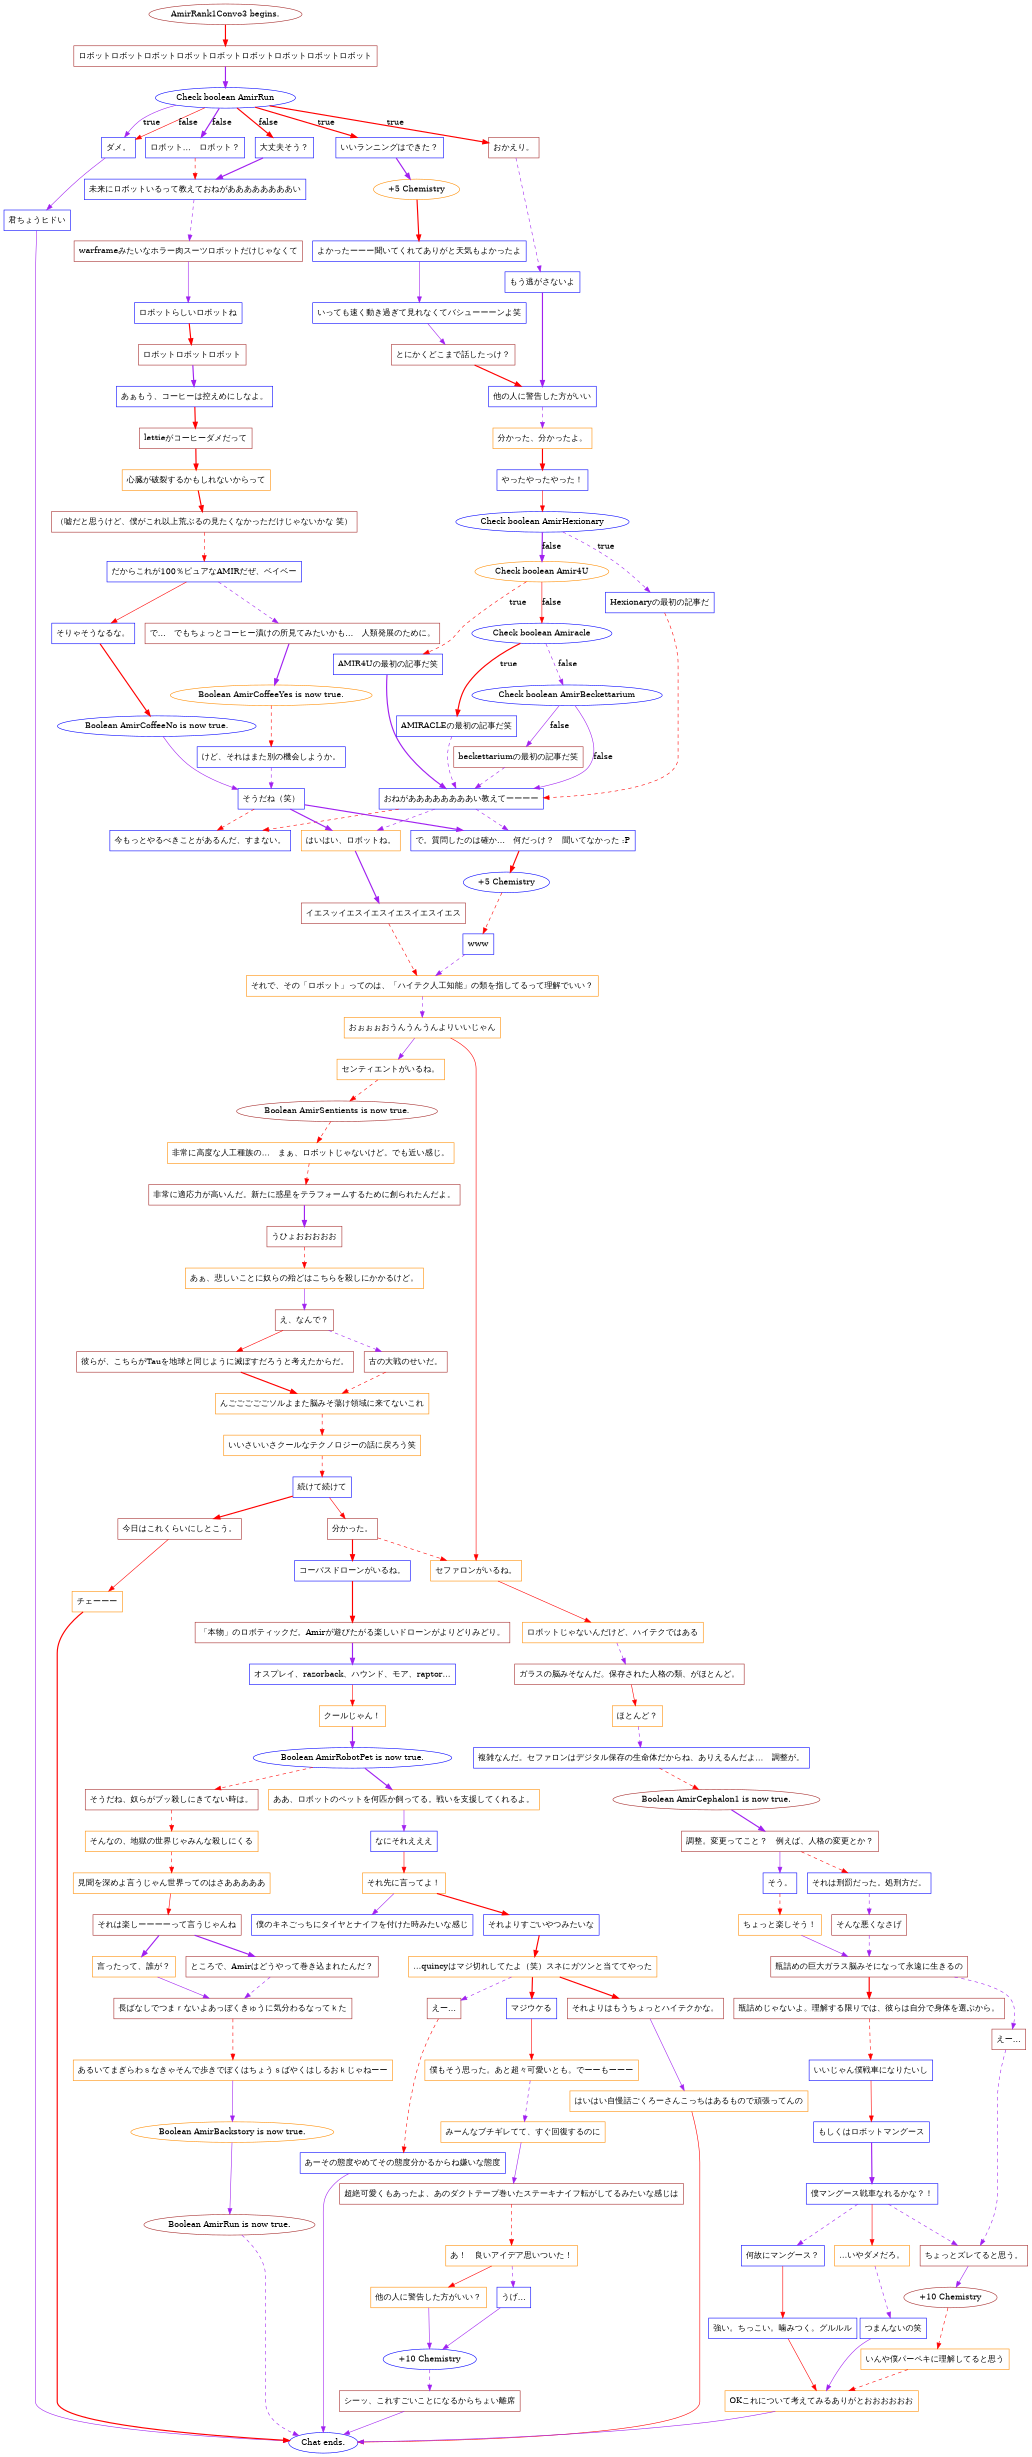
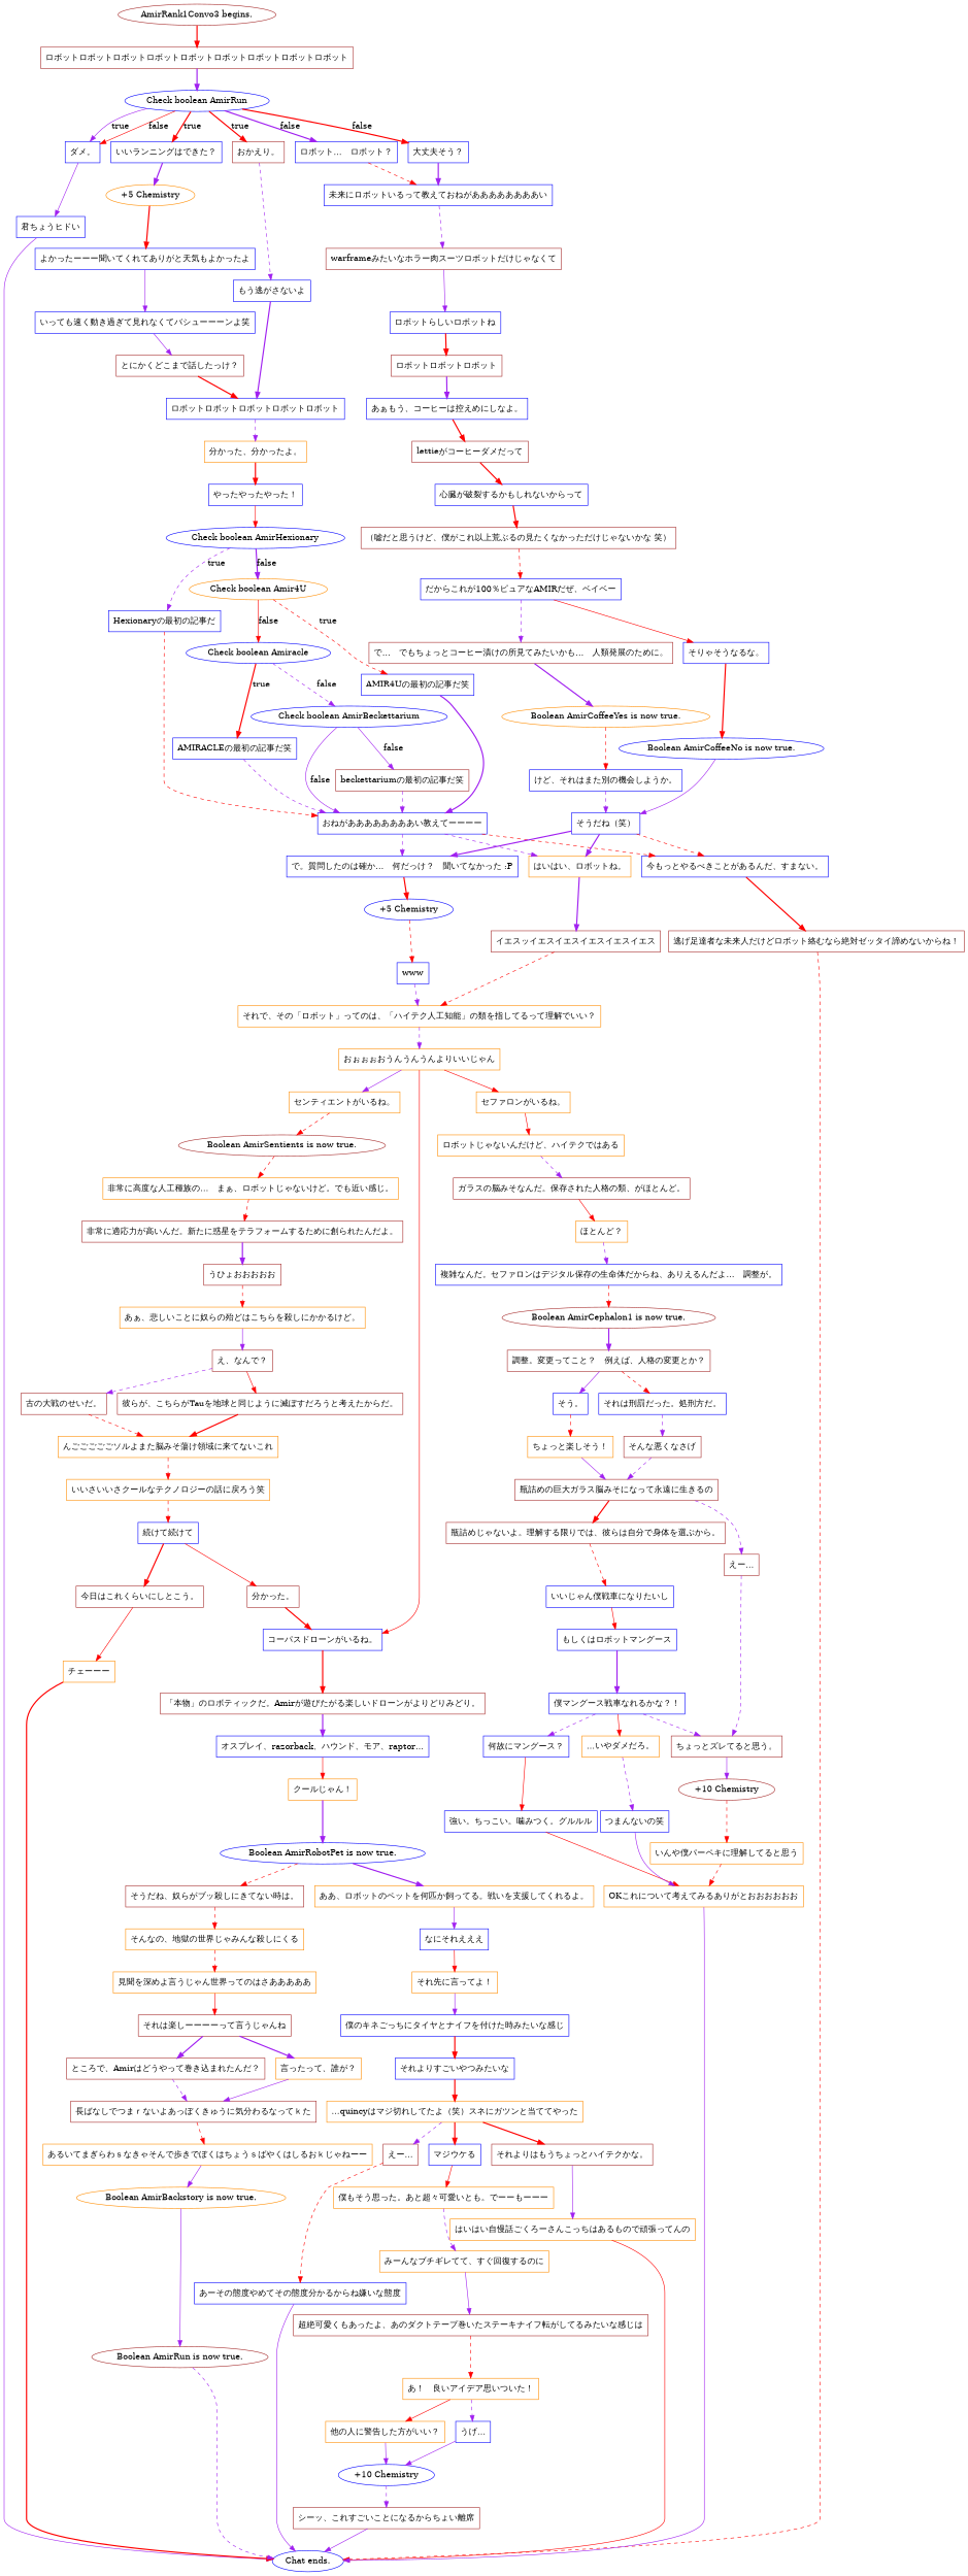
  digraph {
    node [color=blue shape=box]
    edge [color=red style=dashed]
    "AmirRank1Convo3 begins." [color=brown shape=""]
    n2 [color=brown label="ロボットロボットロボットロボットロボットロボットロボットロボットロボット"]
    n3 [label="Check boolean AmirRun" shape=""]
    n4 [label="いいランニングはできた？"]
    n5 [color=brown label="おかえり。"]
    n6 [label="ダメ。"]
    n7 [label="大丈夫そう？"]
    n8 [label="ロボット…　ロボット？"]
    n9 [color=darkorange label="+5 Chemistry" shape=""]
    n10 [label="もう逃がさないよ"]
    n11 [label="君ちょうヒドい"]
    n12 [label="未来にロボットいるって教えておねがああああああああい"]
    n13 [label="よかったーーー聞いてくれてありがと天気もよかったよ"]
-   n14 [label="他の人に警告した方がいい"]
+   n14 [label="ロボットロボットロボットロボットロボット"]
    "Chat ends." [shape=""]
    n16 [color=brown label="warframeみたいなホラー肉スーツロボットだけじゃなくて"]
    n17 [label="いっても速く動き過ぎて見れなくてバシューーーンよ笑"]
    n18 [color=darkorange label="分かった、分かったよ。"]
    n19 [label="ロボットらしいロボットね"]
    n20 [color=brown label="とにかくどこまで話したっけ？"]
    n21 [label="やったやったやった！"]
    n22 [color=brown label="ロボットロボットロボット"]
    n23 [label="Check boolean AmirHexionary" shape=""]
    n24 [label="あぁもう、コーヒーは控えめにしなよ。"]
    n25 [label="Hexionaryの最初の記事だ"]
    n26 [color=darkorange label="Check boolean Amir4U" shape=""]
    n27 [color=brown label="lettieがコーヒーダメだって"]
    n28 [label="おねがああああああああい教えてーーーー"]
    n29 [label="AMIR4Uの最初の記事だ笑"]
    n30 [label="Check boolean Amiracle" shape=""]
-   n31 [color=darkorange label="心臓が破裂するかもしれないからって"]
+   n31 [label="心臓が破裂するかもしれないからって"]
    n32 [label="で。質問したのは確か…　何だっけ？　聞いてなかった :P"]
    n33 [color=darkorange label="はいはい、ロボットね。"]
    n34 [label="今もっとやるべきことがあるんだ、すまない。"]
    n35 [label="AMIRACLEの最初の記事だ笑"]
    n36 [label="Check boolean AmirBeckettarium" shape=""]
    n37 [color=brown label="（嘘だと思うけど、僕がこれ以上荒ぶるの見たくなかっただけじゃないかな 笑）"]
    n38 [label="+5 Chemistry" shape=""]
    n39 [color=brown label="イエスッイエスイエスイエスイエスイエス"]
+   n40 [color=brown label="逃げ足達者な未来人だけどロボット絡むなら絶対ゼッタイ諦めないからね！"]
    n41 [color=brown label="beckettariumの最初の記事だ笑"]
    n42 [label="だからこれが100％ピュアなAMIRだぜ、ベイベー"]
    n43 [label=www]
    n44 [color=darkorange label="それで、その「ロボット」ってのは、「ハイテク人工知能」の類を指してるって理解でいい？"]
    n45 [color=brown label="で…　でもちょっとコーヒー漬けの所見てみたいかも…　人類発展のために。"]
    n46 [label="そりゃそうなるな。"]
    n47 [color=darkorange label="おぉぉぉおうんうんうんよりいいじゃん"]
    n48 [color=darkorange label="Boolean AmirCoffeeYes is now true." shape=""]
    n49 [label="Boolean AmirCoffeeNo is now true." shape=""]
    n50 [color=darkorange label="センティエントがいるね。"]
    n51 [color=darkorange label="セファロンがいるね。"]
    n52 [label="コーパスドローンがいるね。"]
    n53 [label="けど、それはまた別の機会しようか。"]
    n54 [label="そうだね（笑）"]
    n55 [color=brown label="Boolean AmirSentients is now true." shape=""]
    n56 [color=darkorange label="ロボットじゃないんだけど、ハイテクではある"]
    n57 [color=brown label="「本物」のロボティックだ。Amirが遊びたがる楽しいドローンがよりどりみどり。"]
    n58 [color=darkorange label="非常に高度な人工種族の…　まぁ、ロボットじゃないけど。でも近い感じ。"]
    n59 [color=brown label="ガラスの脳みそなんだ。保存された人格の類、がほとんど。"]
    n60 [label="オスプレイ、razorback、ハウンド、モア、raptor…"]
    n61 [color=brown label="非常に適応力が高いんだ。新たに惑星をテラフォームするために創られたんだよ。"]
    n62 [color=darkorange label="ほとんど？"]
    n63 [color=darkorange label="クールじゃん！"]
    n64 [color=brown label="うひょおおおおお"]
    n65 [label="複雑なんだ。セファロンはデジタル保存の生命体だからね、ありえるんだよ…　調整が。"]
    n66 [label="Boolean AmirRobotPet is now true." shape=""]
    n67 [color=darkorange label="あぁ、悲しいことに奴らの殆どはこちらを殺しにかかるけど。"]
    n68 [color=brown label="Boolean AmirCephalon1 is now true." shape=""]
    n69 [color=darkorange label="ああ、ロボットのペットを何匹か飼ってる。戦いを支援してくれるよ。"]
    n70 [color=brown label="そうだね、奴らがブッ殺しにきてない時は。"]
    n71 [color=brown label="え、なんで？"]
    n72 [color=brown label="調整。変更ってこと？　例えば、人格の変更とか？"]
    n73 [label="なにそれえええ"]
    n74 [color=darkorange label="そんなの、地獄の世界じゃみんな殺しにくる"]
    n75 [color=brown label="彼らが、こちらがTauを地球と同じように滅ぼすだろうと考えたからだ。"]
    n76 [color=brown label="古の大戦のせいだ。"]
    n77 [label="そう。"]
    n78 [label="それは刑罰だった。処刑方だ。"]
    n79 [color=darkorange label="それ先に言ってよ！"]
    n80 [color=darkorange label="見聞を深めよ言うじゃん世界ってのはさあああああ"]
    n81 [color=darkorange label="んごごごごごソルよまた脳みそ蕩け領域に来てないこれ"]
    n82 [color=darkorange label="ちょっと楽しそう！"]
    n83 [color=brown label="そんな悪くなさげ"]
    n84 [label="僕のキネごっちにタイヤとナイフを付けた時みたいな感じ"]
    n85 [color=brown label="それは楽しーーーーって言うじゃんね"]
    n86 [color=darkorange label="いいさいいさクールなテクノロジーの話に戻ろう笑"]
    n87 [color=brown label="瓶詰めの巨大ガラス脳みそになって永遠に生きるの"]
    n88 [label="それよりすごいやつみたいな"]
    n89 [color=brown label="ところで、Amirはどうやって巻き込まれたんだ？"]
    n90 [color=darkorange label="言ったって、誰が？"]
    n91 [label="続けて続けて"]
    n92 [color=brown label="瓶詰めじゃないよ。理解する限りでは、彼らは自分で身体を選ぶから。"]
    n93 [color=brown label="えー…"]
    n94 [color=darkorange label="…quincyはマジ切れしてたよ（笑）スネにガツンと当ててやった"]
    n95 [color=brown label="長ばなしでつまｒないよあっぼくきゅうに気分わるなってｋた"]
    n96 [color=brown label="分かった。"]
    n97 [color=brown label="今日はこれくらいにしとこう。"]
    n98 [label="いいじゃん僕戦車になりたいし"]
    n99 [color=brown label="ちょっとズレてると思う。"]
    n100 [label="マジウケる"]
    n101 [color=brown label="それよりはもうちょっとハイテクかな。"]
    n102 [color=brown label="えー…"]
    n103 [color=darkorange label="あるいてまぎらわｓなきゃそんで歩きでぼくはちょうｓばやくはしるおｋじゃねーー"]
    n104 [color=darkorange label="チェーーー"]
    n105 [label="もしくはロボットマングース"]
    n106 [color=brown label="+10 Chemistry" shape=""]
    n107 [color=darkorange label="僕もそう思った。あと超々可愛いとも。でーーもーーー"]
    n108 [color=darkorange label="はいはい自慢話ごくろーさんこっちはあるもので頑張ってんの"]
    n109 [label="あーその態度やめてその態度分かるからね嫌いな態度"]
    n110 [color=darkorange label="Boolean AmirBackstory is now true." shape=""]
    n111 [label="僕マングース戦車なれるかな？！"]
    n112 [color=darkorange label="いんや僕パーペキに理解してると思う"]
    n113 [color=darkorange label="みーんなブチギレてて、すぐ回復するのに"]
    n114 [color=brown label="Boolean AmirRun is now true." shape=""]
    n115 [label="何故にマングース？"]
    n116 [color=darkorange label="…いやダメだろ。"]
    n117 [color=darkorange label="OKこれについて考えてみるありがとおおおおおお"]
    n118 [color=brown label="超絶可愛くもあったよ、あのダクトテープ巻いたステーキナイフ転がしてるみたいな感じは"]
    n119 [label="強い。ちっこい。噛みつく。グルルル"]
    n120 [label="つまんないの笑"]
    n121 [color=darkorange label="あ！　良いアイデア思いついた！"]
    n122 [color=darkorange label="他の人に警告した方がいい？"]
    n123 [label="うげ…"]
    n124 [label="+10 Chemistry" shape=""]
    n125 [color=brown label="シーッ、これすごいことになるからちょい離席"]
    "AmirRank1Convo3 begins." -> n2 [style=bold]
    n2 -> n3 [color=purple style=bold]
    n3 -> n4 [label=true style=bold]
    n3 -> n5 [label=true style=bold]
    n3 -> n6 [color=purple label=true style=solid]
    n3 -> n6 [label=false style=solid]
    n3 -> n7 [label=false style=bold]
    n3 -> n8 [color=purple label=false style=bold]
    n4 -> n9 [color=purple style=bold]
    n5 -> n10 [color=purple]
    n6 -> n11 [color=purple style=solid]
    n7 -> n12 [color=purple style=bold]
    n8 -> n12
    n9 -> n13 [style=bold]
    n10 -> n14 [color=purple style=bold]
    n11 -> "Chat ends." [color=purple style=solid]
    n12 -> n16 [color=purple]
    n13 -> n17 [color=purple style=solid]
    n14 -> n18 [color=purple]
    n16 -> n19 [color=purple style=solid]
    n17 -> n20 [color=purple style=solid]
    n18 -> n21 [style=bold]
    n19 -> n22 [style=bold]
    n20 -> n14 [style=bold]
    n21 -> n23 [style=solid]
    n22 -> n24 [color=purple style=bold]
    n23 -> n25 [color=purple label=true]
    n23 -> n26 [color=purple label=false style=bold]
    n24 -> n27 [style=bold]
    n25 -> n28
    n26 -> n29 [label=true]
    n26 -> n30 [label=false style=solid]
    n27 -> n31 [style=bold]
    n28 -> n32 [color=purple]
    n28 -> n33 [color=purple]
    n28 -> n34
    n29 -> n28 [color=purple style=bold]
    n30 -> n35 [label=true style=bold]
    n30 -> n36 [color=purple label=false]
    n31 -> n37 [style=bold]
    n32 -> n38 [style=bold]
    n33 -> n39 [color=purple style=bold]
+   n34 -> n40 [style=bold]
    n35 -> n28 [color=purple]
    n36 -> n28 [color=purple label=false style=solid]
    n36 -> n41 [color=purple label=false style=solid]
    n37 -> n42
    n38 -> n43
    n39 -> n44
+   n40 -> "Chat ends."
    n41 -> n28 [color=purple]
    n42 -> n45 [color=purple]
    n42 -> n46 [style=solid]
    n43 -> n44 [color=purple]
    n44 -> n47 [color=purple]
    n45 -> n48 [color=purple style=bold]
    n46 -> n49 [style=bold]
    n47 -> n50 [color=purple style=solid]
    n47 -> n51 [style=solid]
+   n47 -> n52 [style=solid]
    n48 -> n53
    n49 -> n54 [color=purple style=solid]
    n50 -> n55
    n51 -> n56 [style=solid]
    n52 -> n57 [style=bold]
    n53 -> n54 [color=purple]
    n54 -> n32 [color=purple style=bold]
    n54 -> n33 [color=purple style=bold]
    n54 -> n34
    n55 -> n58
    n56 -> n59 [color=purple]
    n57 -> n60 [color=purple style=bold]
    n58 -> n61
    n59 -> n62 [style=solid]
    n60 -> n63 [style=solid]
    n61 -> n64 [color=purple style=bold]
    n62 -> n65 [color=purple]
    n63 -> n66 [color=purple style=bold]
    n64 -> n67
    n65 -> n68
    n66 -> n69 [color=purple style=bold]
    n66 -> n70
    n67 -> n71 [color=purple style=solid]
    n68 -> n72 [color=purple style=bold]
    n69 -> n73 [color=purple style=solid]
    n70 -> n74
    n71 -> n75 [style=solid]
    n71 -> n76 [color=purple]
    n72 -> n77 [color=purple style=solid]
    n72 -> n78
    n73 -> n79 [style=solid]
    n74 -> n80
    n75 -> n81 [style=bold]
    n76 -> n81
    n77 -> n82
    n78 -> n83 [color=purple]
    n79 -> n84 [color=purple style=solid]
    n80 -> n85 [style=solid]
    n81 -> n86
    n82 -> n87 [color=purple style=solid]
    n83 -> n87 [color=purple]
-   n79 -> n88 [style=bold]
+   n84 -> n88 [style=bold]
    n85 -> n89 [color=purple style=bold]
    n85 -> n90 [color=purple style=bold]
    n86 -> n91
    n87 -> n92 [style=bold]
    n87 -> n93 [color=purple]
    n88 -> n94 [style=bold]
    n89 -> n95 [color=purple]
    n90 -> n95 [color=purple style=solid]
    n91 -> n96 [style=solid]
    n91 -> n97 [style=bold]
    n92 -> n98
    n93 -> n99 [color=purple]
    n94 -> n100 [style=bold]
    n94 -> n101 [style=bold]
    n94 -> n102 [color=purple]
    n95 -> n103
-   n96 -> n51
    n96 -> n52 [style=bold]
    n97 -> n104 [style=solid]
    n98 -> n105 [style=solid]
    n99 -> n106 [color=purple style=solid]
    n100 -> n107 [style=solid]
    n101 -> n108 [color=purple style=solid]
    n102 -> n109
    n103 -> n110 [color=purple style=solid]
    n104 -> "Chat ends." [style=bold]
    n105 -> n111 [color=purple style=bold]
    n106 -> n112
    n107 -> n113 [color=purple]
    n108 -> "Chat ends." [style=solid]
    n109 -> "Chat ends." [color=purple style=solid]
    n110 -> n114 [color=purple style=solid]
    n111 -> n99 [color=purple]
    n111 -> n115 [color=purple]
    n111 -> n116 [style=solid]
    n112 -> n117
    n113 -> n118 [color=purple style=solid]
    n114 -> "Chat ends." [color=purple]
    n115 -> n119 [style=solid]
    n116 -> n120 [color=purple]
    n117 -> "Chat ends." [color=purple style=solid]
    n118 -> n121
    n119 -> n117 [style=solid]
    n120 -> n117 [color=purple style=solid]
    n121 -> n122 [style=solid]
    n121 -> n123 [color=purple]
    n122 -> n124 [color=purple style=solid]
    n123 -> n124 [color=purple style=solid]
    n124 -> n125 [color=purple]
    n125 -> "Chat ends." [color=purple style=solid]
  }
